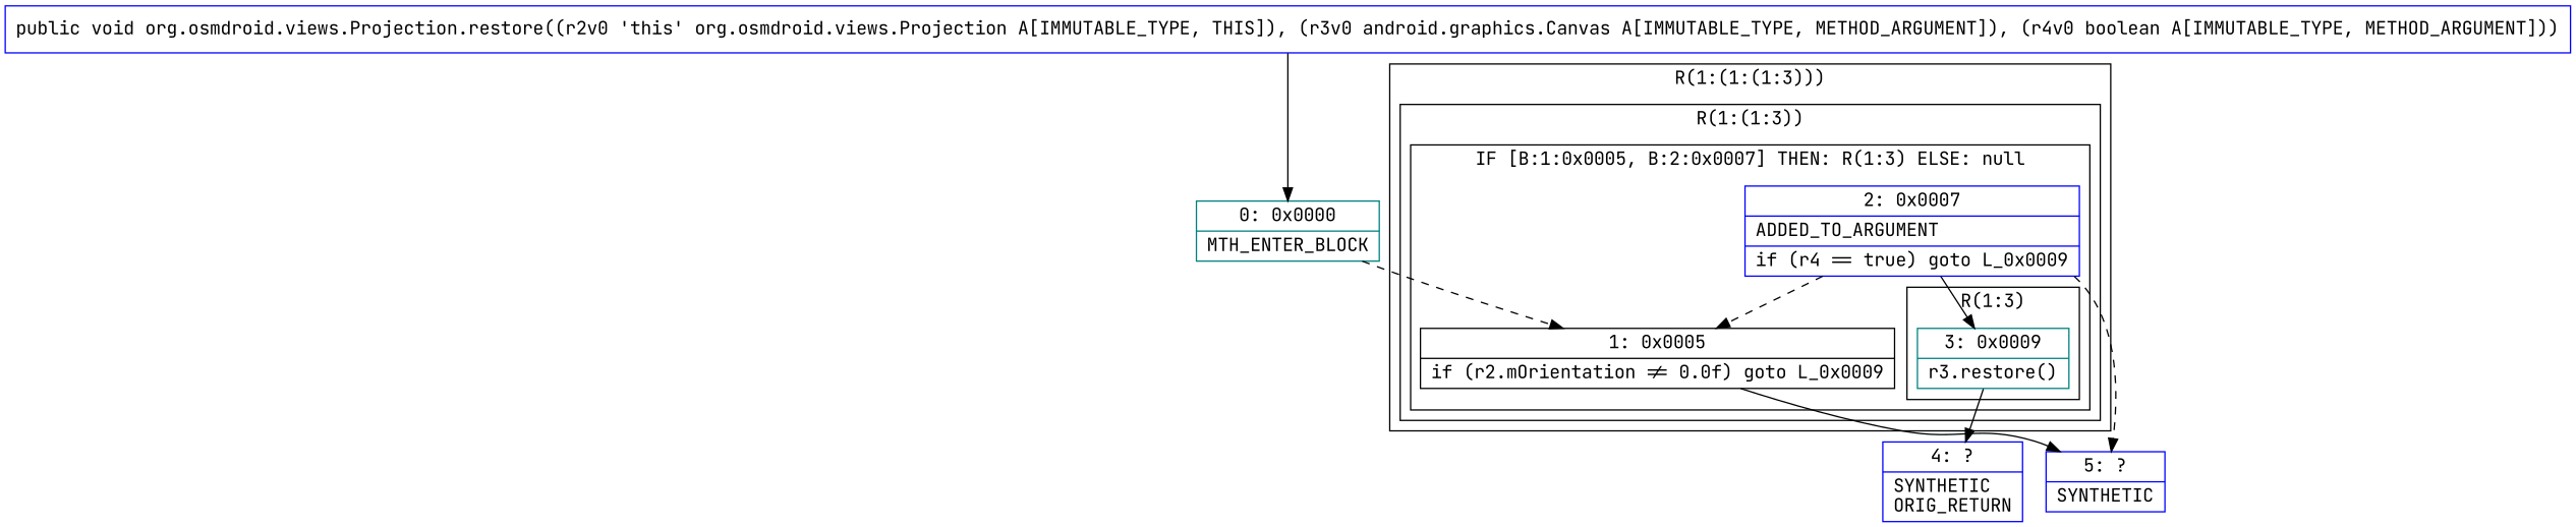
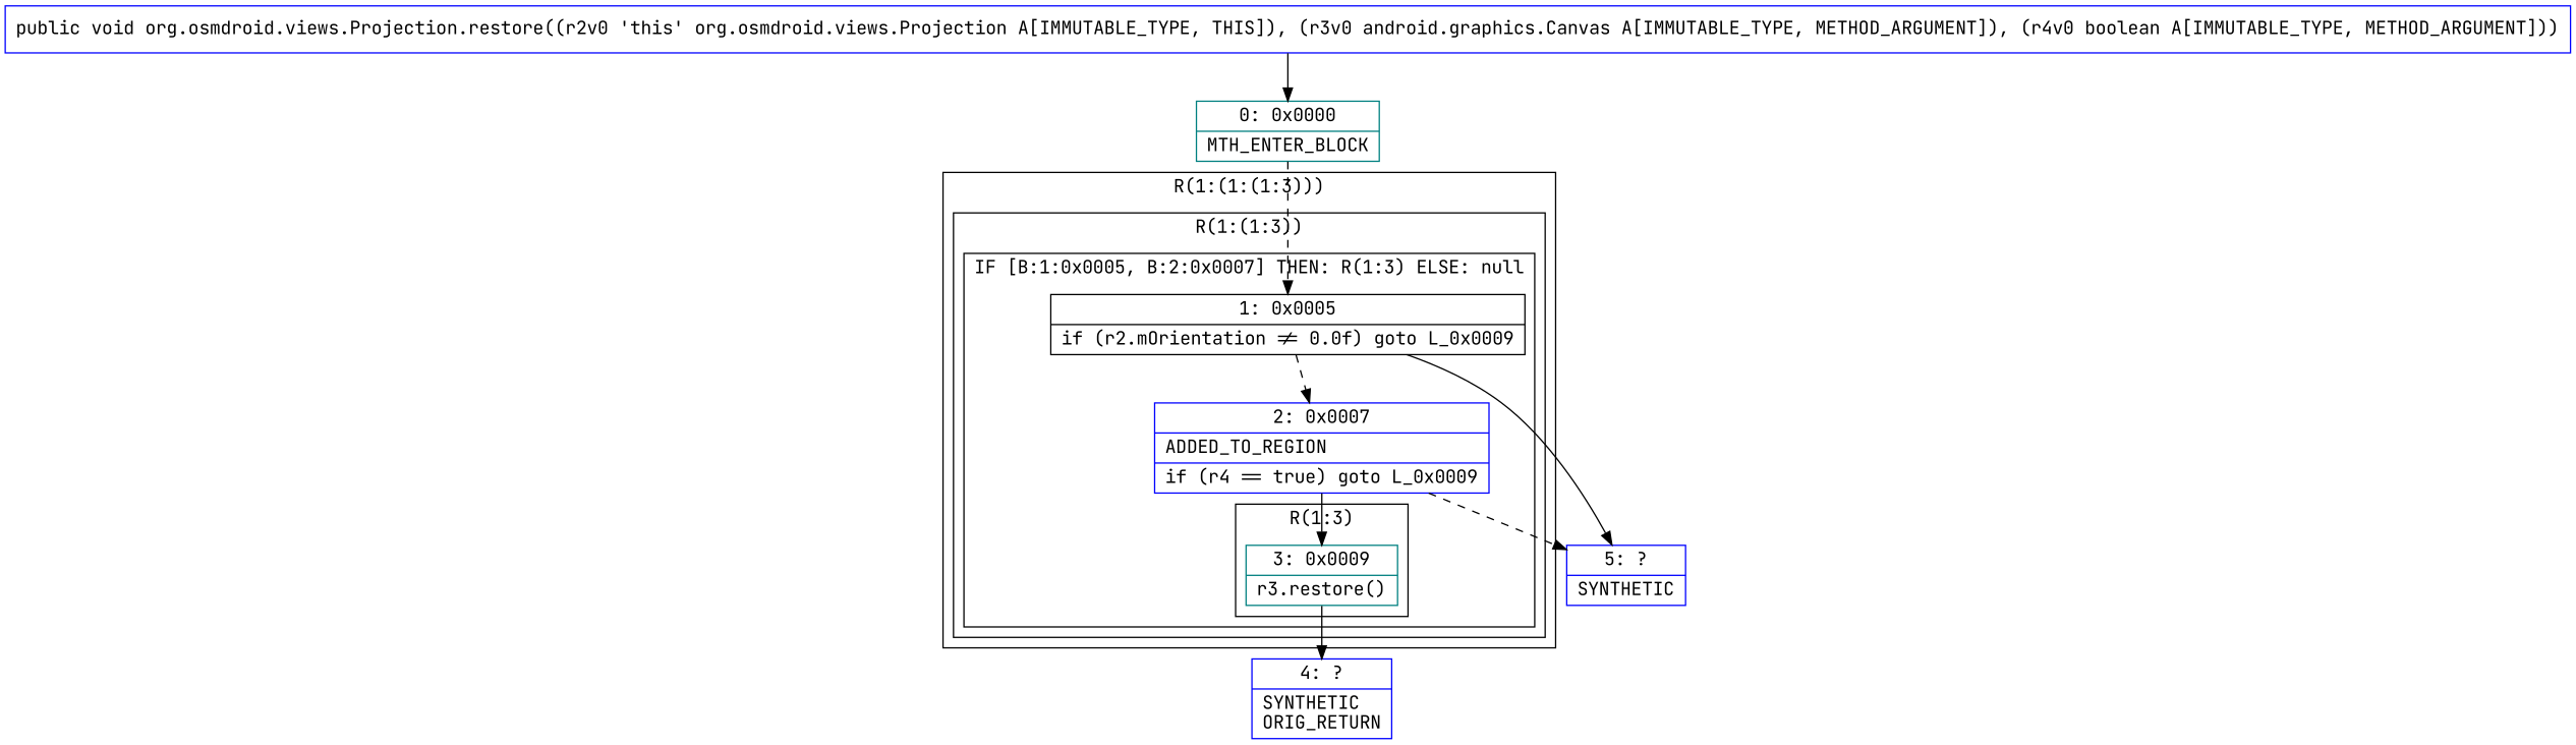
  digraph {
    fontname="JetBrains Mono"
    node [color=blue fontname="JetBrains Mono" shape=record]
    edge [fontname="JetBrains Mono"]
    n1 [color=teal label="{3\:\ 0x0009|r3.restore()\l}"]
    n2 [color=black label="{1\:\ 0x0005|if (r2.mOrientation != 0.0f) goto L_0x0009\l}"]
-   n3 [label="{2\:\ 0x0007|ADDED_TO_ARGUMENT\l|if (r4 == true) goto L_0x0009\l}"]
+   n3 [label="{2\:\ 0x0007|ADDED_TO_REGION\l|if (r4 == true) goto L_0x0009\l}"]
    n4 [label="{4\:\ ?|SYNTHETIC\lORIG_RETURN\l}"]
    n5 [label="{5\:\ ?|SYNTHETIC\l}"]
    n6 [color=teal label="{0\:\ 0x0000|MTH_ENTER_BLOCK\l}"]
    n7 [label="{public void org.osmdroid.views.Projection.restore((r2v0 'this' org.osmdroid.views.Projection A[IMMUTABLE_TYPE, THIS]), (r3v0 android.graphics.Canvas A[IMMUTABLE_TYPE, METHOD_ARGUMENT]), (r4v0 boolean A[IMMUTABLE_TYPE, METHOD_ARGUMENT])) }"]
    subgraph cluster_1 {
      label="R(1:(1:(1:3)))"
      subgraph cluster_2 {
        label="R(1:(1:3))"
        subgraph cluster_3 {
          label="IF [B:1:0x0005, B:2:0x0007] THEN: R(1:3) ELSE: null"
          n2
          n3
          subgraph cluster_4 {
            label="R(1:3)"
            n1
          }
        }
      }
    }
    n1 -> n4
-   n3 -> n2 [style=dashed]
+   n2 -> n3 [style=dashed]
    n2 -> n5
    n3 -> n1
    n3 -> n5 [style=dashed]
    n6 -> n2 [style=dashed]
    n7 -> n6
  }
